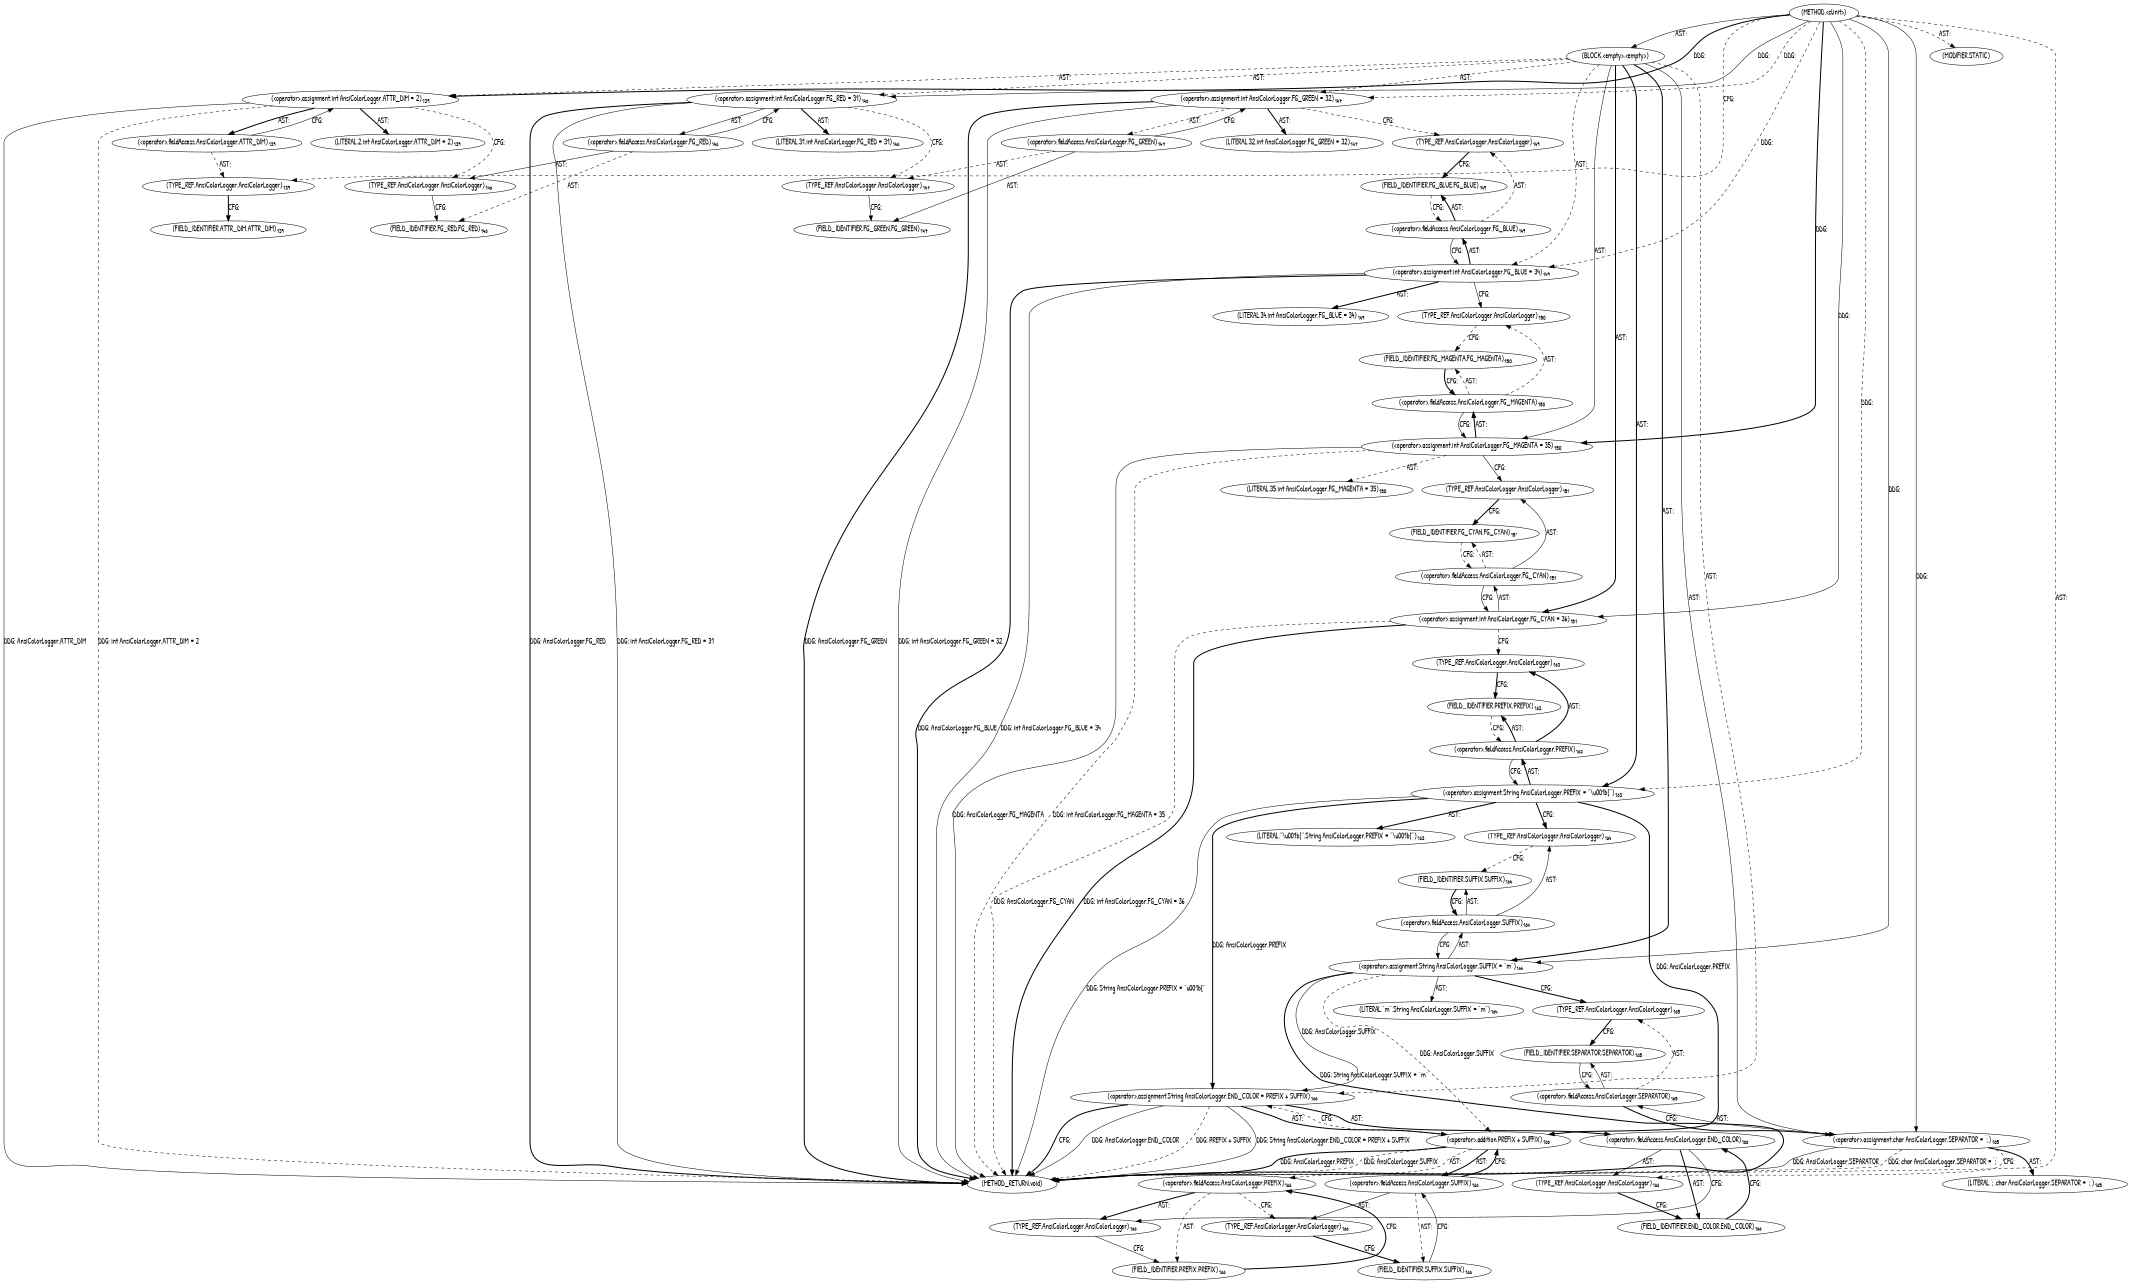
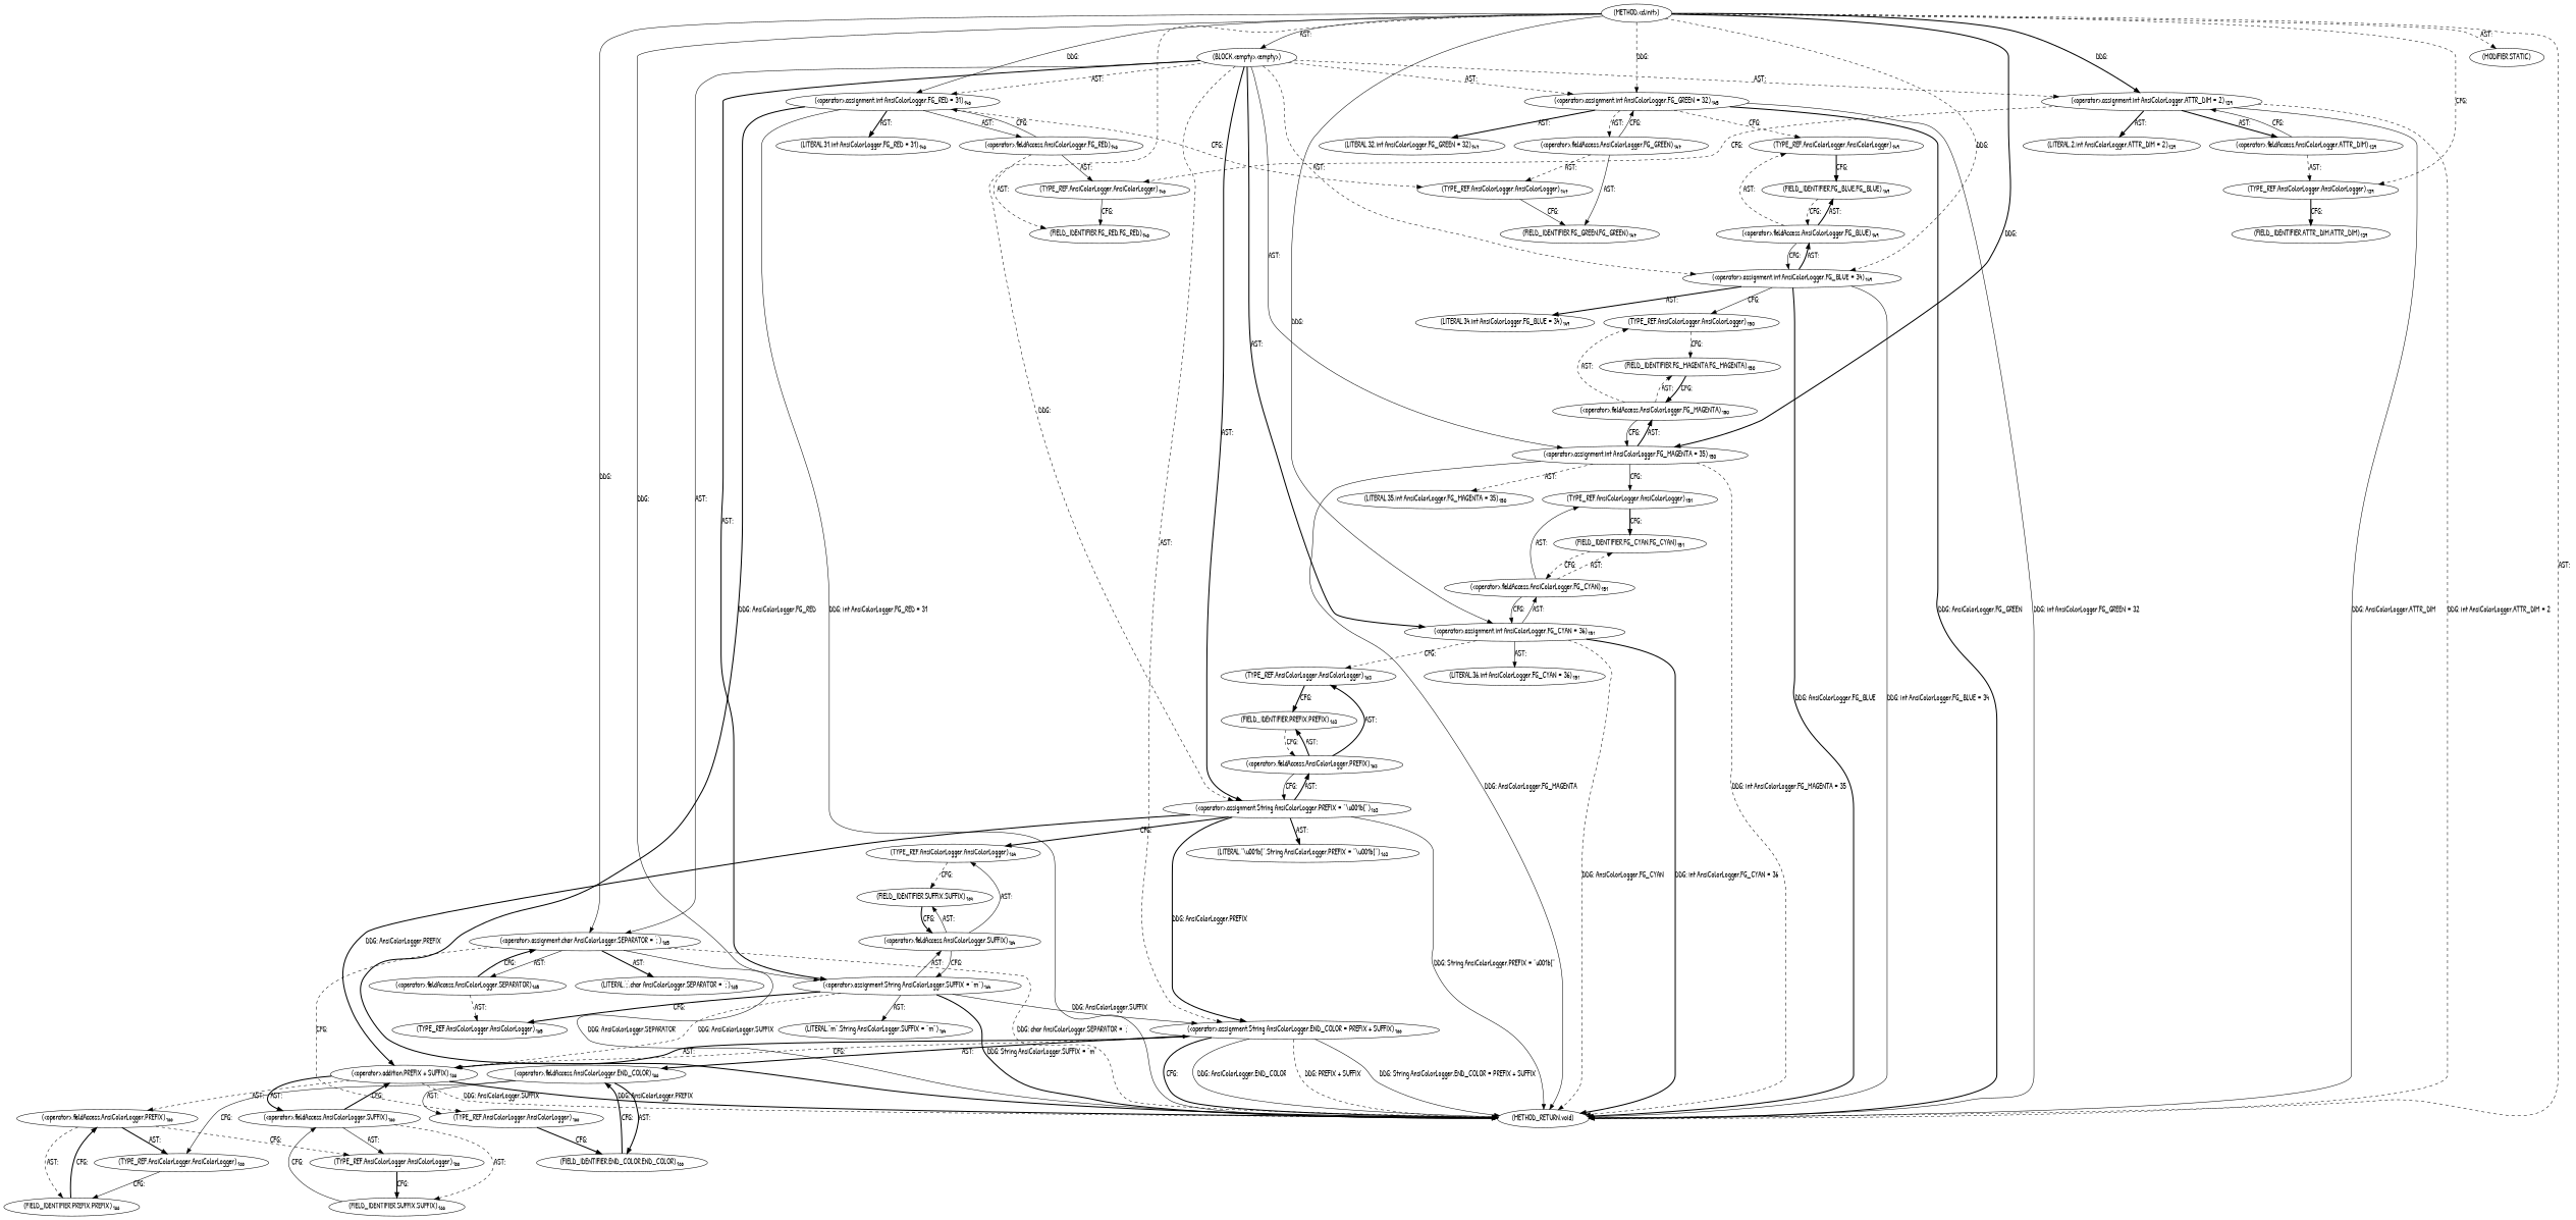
  digraph {
    fontname="Patrick Hand"
    node [fontname="Patrick Hand"]
    edge [fontname="Patrick Hand" style=solid]
    n1 [label=<(METHOD,&lt;clinit&gt;)>]
    n2 [label=<(BLOCK,&lt;empty&gt;,&lt;empty&gt;)>]
    n3 [label=<(&lt;operator&gt;.assignment,int AnsiColorLogger.ATTR_DIM = 2)<SUB>139</SUB>>]
    n4 [label=<(TYPE_REF,AnsiColorLogger,AnsiColorLogger)<SUB>139</SUB>>]
    n5 [label=<(&lt;operator&gt;.assignment,int AnsiColorLogger.FG_RED = 31)<SUB>146</SUB>>]
-   n6 [label=<(&lt;operator&gt;.assignment,int AnsiColorLogger.FG_GREEN = 32)<SUB>147</SUB>>]
+   n6 [label=<(&lt;operator&gt;.assignment,int AnsiColorLogger.FG_GREEN = 32)<SUB>145</SUB>>]
    n7 [label=<(&lt;operator&gt;.assignment,int AnsiColorLogger.FG_BLUE = 34)<SUB>149</SUB>>]
    n8 [label=<(&lt;operator&gt;.assignment,int AnsiColorLogger.FG_MAGENTA = 35)<SUB>150</SUB>>]
    n9 [label=<(&lt;operator&gt;.assignment,int AnsiColorLogger.FG_CYAN = 36)<SUB>151</SUB>>]
    n10 [label=<(&lt;operator&gt;.assignment,String AnsiColorLogger.PREFIX = &quot;\u001b[&quot;)<SUB>163</SUB>>]
    n11 [label=<(&lt;operator&gt;.assignment,String AnsiColorLogger.SUFFIX = &quot;m&quot;)<SUB>164</SUB>>]
    n12 [label=<(&lt;operator&gt;.assignment,char AnsiColorLogger.SEPARATOR = ';')<SUB>165</SUB>>]
    n13 [label=<(MODIFIER,STATIC)>]
    n14 [label=<(METHOD_RETURN,void)>]
    n15 [label=<(&lt;operator&gt;.assignment,String AnsiColorLogger.END_COLOR = PREFIX + SUFFIX)<SUB>166</SUB>>]
    n16 [label=<(&lt;operator&gt;.fieldAccess,AnsiColorLogger.ATTR_DIM)<SUB>139</SUB>>]
    n17 [label=<(LITERAL,2,int AnsiColorLogger.ATTR_DIM = 2)<SUB>139</SUB>>]
    n18 [label=<(TYPE_REF,AnsiColorLogger,AnsiColorLogger)<SUB>146</SUB>>]
    n19 [label=<(FIELD_IDENTIFIER,ATTR_DIM,ATTR_DIM)<SUB>139</SUB>>]
    n20 [label=<(&lt;operator&gt;.fieldAccess,AnsiColorLogger.FG_RED)<SUB>146</SUB>>]
    n21 [label=<(LITERAL,31,int AnsiColorLogger.FG_RED = 31)<SUB>146</SUB>>]
    n22 [label=<(TYPE_REF,AnsiColorLogger,AnsiColorLogger)<SUB>147</SUB>>]
    n23 [label=<(&lt;operator&gt;.fieldAccess,AnsiColorLogger.FG_GREEN)<SUB>147</SUB>>]
    n24 [label=<(LITERAL,32,int AnsiColorLogger.FG_GREEN = 32)<SUB>147</SUB>>]
    n25 [label=<(TYPE_REF,AnsiColorLogger,AnsiColorLogger)<SUB>149</SUB>>]
    n26 [label=<(&lt;operator&gt;.fieldAccess,AnsiColorLogger.FG_BLUE)<SUB>149</SUB>>]
    n27 [label=<(LITERAL,34,int AnsiColorLogger.FG_BLUE = 34)<SUB>149</SUB>>]
    n28 [label=<(TYPE_REF,AnsiColorLogger,AnsiColorLogger)<SUB>150</SUB>>]
    n29 [label=<(&lt;operator&gt;.fieldAccess,AnsiColorLogger.FG_MAGENTA)<SUB>150</SUB>>]
    n30 [label=<(LITERAL,35,int AnsiColorLogger.FG_MAGENTA = 35)<SUB>150</SUB>>]
    n31 [label=<(TYPE_REF,AnsiColorLogger,AnsiColorLogger)<SUB>151</SUB>>]
    n32 [label=<(&lt;operator&gt;.fieldAccess,AnsiColorLogger.FG_CYAN)<SUB>151</SUB>>]
+   n33 [label=<(LITERAL,36,int AnsiColorLogger.FG_CYAN = 36)<SUB>151</SUB>>]
    n34 [label=<(TYPE_REF,AnsiColorLogger,AnsiColorLogger)<SUB>163</SUB>>]
    n35 [label=<(&lt;operator&gt;.fieldAccess,AnsiColorLogger.PREFIX)<SUB>163</SUB>>]
    n36 [label=<(LITERAL,&quot;\u001b[&quot;,String AnsiColorLogger.PREFIX = &quot;\u001b[&quot;)<SUB>163</SUB>>]
    n37 [label=<(TYPE_REF,AnsiColorLogger,AnsiColorLogger)<SUB>164</SUB>>]
    n38 [label=<(&lt;operator&gt;.addition,PREFIX + SUFFIX)<SUB>166</SUB>>]
    n39 [label=<(&lt;operator&gt;.fieldAccess,AnsiColorLogger.SUFFIX)<SUB>164</SUB>>]
    n40 [label=<(LITERAL,&quot;m&quot;,String AnsiColorLogger.SUFFIX = &quot;m&quot;)<SUB>164</SUB>>]
    n41 [label=<(TYPE_REF,AnsiColorLogger,AnsiColorLogger)<SUB>165</SUB>>]
    n42 [label=<(&lt;operator&gt;.fieldAccess,AnsiColorLogger.SEPARATOR)<SUB>165</SUB>>]
    n43 [label=<(LITERAL,';',char AnsiColorLogger.SEPARATOR = ';')<SUB>165</SUB>>]
    n44 [label=<(TYPE_REF,AnsiColorLogger,AnsiColorLogger)<SUB>166</SUB>>]
    n45 [label=<(&lt;operator&gt;.fieldAccess,AnsiColorLogger.END_COLOR)<SUB>166</SUB>>]
    n46 [label=<(FIELD_IDENTIFIER,FG_RED,FG_RED)<SUB>146</SUB>>]
    n47 [label=<(FIELD_IDENTIFIER,FG_GREEN,FG_GREEN)<SUB>147</SUB>>]
    n48 [label=<(FIELD_IDENTIFIER,FG_BLUE,FG_BLUE)<SUB>149</SUB>>]
    n49 [label=<(FIELD_IDENTIFIER,FG_MAGENTA,FG_MAGENTA)<SUB>150</SUB>>]
    n50 [label=<(FIELD_IDENTIFIER,FG_CYAN,FG_CYAN)<SUB>151</SUB>>]
    n51 [label=<(FIELD_IDENTIFIER,PREFIX,PREFIX)<SUB>163</SUB>>]
    n52 [label=<(FIELD_IDENTIFIER,SUFFIX,SUFFIX)<SUB>164</SUB>>]
    n53 [label=<(&lt;operator&gt;.fieldAccess,AnsiColorLogger.PREFIX)<SUB>166</SUB>>]
    n54 [label=<(&lt;operator&gt;.fieldAccess,AnsiColorLogger.SUFFIX)<SUB>166</SUB>>]
-   n55 [label=<(FIELD_IDENTIFIER,SEPARATOR,SEPARATOR)<SUB>165</SUB>>]
    n56 [label=<(FIELD_IDENTIFIER,END_COLOR,END_COLOR)<SUB>166</SUB>>]
    n57 [label=<(TYPE_REF,AnsiColorLogger,AnsiColorLogger)<SUB>166</SUB>>]
    n58 [label=<(FIELD_IDENTIFIER,PREFIX,PREFIX)<SUB>166</SUB>>]
    n59 [label=<(TYPE_REF,AnsiColorLogger,AnsiColorLogger)<SUB>166</SUB>>]
    n60 [label=<(FIELD_IDENTIFIER,SUFFIX,SUFFIX)<SUB>166</SUB>>]
    n1 -> n2 [label="AST: "]
    n1 -> n3 [label="DDG: " style=bold]
    n1 -> n4 [label="CFG: " style=dashed]
    n1 -> n5 [label="DDG: "]
    n1 -> n6 [label="DDG: " style=dashed]
    n1 -> n7 [label="DDG: " style=dashed]
    n1 -> n8 [label="DDG: " style=bold]
    n1 -> n9 [label="DDG: "]
    n1 -> n10 [label="DDG: " style=dashed]
    n1 -> n11 [label="DDG: "]
    n1 -> n12 [label="DDG: "]
    n1 -> n13 [label="AST: " style=dashed]
    n1 -> n14 [label="AST: " style=dashed]
    n2 -> n3 [label="AST: " style=dashed]
    n2 -> n5 [label="AST: " style=dashed]
    n2 -> n6 [label="AST: " style=dashed]
    n2 -> n7 [label="AST: " style=dashed]
    n2 -> n8 [label="AST: "]
    n2 -> n9 [label="AST: " style=bold]
    n2 -> n10 [label="AST: " style=bold]
    n2 -> n11 [label="AST: " style=bold]
    n2 -> n12 [label="AST: "]
    n2 -> n15 [label="AST: " style=dashed]
    n3 -> n14 [label="DDG: AnsiColorLogger.ATTR_DIM"]
    n3 -> n14 [label="DDG: int AnsiColorLogger.ATTR_DIM = 2" style=dashed]
    n3 -> n16 [label="AST: " style=bold]
    n3 -> n17 [label="AST: " style=bold]
    n3 -> n18 [label="CFG: " style=dashed]
    n4 -> n19 [label="CFG: " style=bold]
    n5 -> n14 [label="DDG: AnsiColorLogger.FG_RED" style=bold]
    n5 -> n14 [label="DDG: int AnsiColorLogger.FG_RED = 31"]
    n5 -> n20 [label="AST: "]
    n5 -> n21 [label="AST: " style=bold]
    n5 -> n22 [label="CFG: " style=dashed]
    n6 -> n14 [label="DDG: AnsiColorLogger.FG_GREEN" style=bold]
    n6 -> n14 [label="DDG: int AnsiColorLogger.FG_GREEN = 32"]
    n6 -> n23 [label="AST: " style=dashed]
    n6 -> n24 [label="AST: " style=bold]
    n6 -> n25 [label="CFG: " style=dashed]
    n7 -> n14 [label="DDG: AnsiColorLogger.FG_BLUE" style=bold]
    n7 -> n14 [label="DDG: int AnsiColorLogger.FG_BLUE = 34"]
    n7 -> n26 [label="AST: " style=bold]
    n7 -> n27 [label="AST: " style=bold]
    n7 -> n28 [label="CFG: "]
    n8 -> n14 [label="DDG: AnsiColorLogger.FG_MAGENTA"]
    n8 -> n14 [label="DDG: int AnsiColorLogger.FG_MAGENTA = 35" style=dashed]
    n8 -> n29 [label="AST: " style=bold]
    n8 -> n30 [label="AST: " style=dashed]
    n8 -> n31 [label="CFG: "]
    n9 -> n14 [label="DDG: AnsiColorLogger.FG_CYAN" style=dashed]
    n9 -> n14 [label="DDG: int AnsiColorLogger.FG_CYAN = 36" style=bold]
    n9 -> n32 [label="AST: "]
+   n9 -> n33 [label="AST: "]
    n9 -> n34 [label="CFG: " style=dashed]
    n10 -> n14 [label="DDG: String AnsiColorLogger.PREFIX = &quot;\u001b[&quot;"]
    n10 -> n15 [label="DDG: AnsiColorLogger.PREFIX" style=bold]
    n10 -> n35 [label="AST: " style=bold]
    n10 -> n36 [label="AST: " style=bold]
    n10 -> n37 [label="CFG: " style=bold]
    n10 -> n38 [label="DDG: AnsiColorLogger.PREFIX" style=bold]
    n11 -> n14 [label="DDG: String AnsiColorLogger.SUFFIX = &quot;m&quot;" style=bold]
    n11 -> n15 [label="DDG: AnsiColorLogger.SUFFIX"]
    n11 -> n38 [label="DDG: AnsiColorLogger.SUFFIX" style=dashed]
    n11 -> n39 [label="AST: "]
    n11 -> n40 [label="AST: "]
    n11 -> n41 [label="CFG: " style=bold]
    n12 -> n14 [label="DDG: AnsiColorLogger.SEPARATOR"]
    n12 -> n14 [label="DDG: char AnsiColorLogger.SEPARATOR = ';'" style=dashed]
    n12 -> n42 [label="AST: "]
    n12 -> n43 [label="AST: " style=bold]
    n12 -> n44 [label="CFG: " style=dashed]
    n15 -> n14 [label="CFG: " style=bold]
    n15 -> n14 [label="DDG: AnsiColorLogger.END_COLOR"]
    n15 -> n14 [label="DDG: PREFIX + SUFFIX" style=dashed]
    n15 -> n14 [label="DDG: String AnsiColorLogger.END_COLOR = PREFIX + SUFFIX"]
    n15 -> n38 [label="AST: " style=bold]
    n15 -> n45 [label="AST: " style=bold]
    n16 -> n3 [label="CFG: "]
    n16 -> n4 [label="AST: " style=dashed]
    n18 -> n46 [label="CFG: "]
    n20 -> n5 [label="CFG: "]
    n20 -> n18 [label="AST: "]
    n20 -> n46 [label="AST: " style=dashed]
    n22 -> n47 [label="CFG: "]
    n23 -> n6 [label="CFG: "]
    n23 -> n22 [label="AST: " style=dashed]
    n23 -> n47 [label="AST: "]
    n25 -> n48 [label="CFG: " style=bold]
    n26 -> n7 [label="CFG: "]
    n26 -> n25 [label="AST: " style=dashed]
    n26 -> n48 [label="AST: " style=bold]
    n28 -> n49 [label="CFG: " style=dashed]
    n29 -> n8 [label="CFG: "]
    n29 -> n28 [label="AST: " style=dashed]
    n29 -> n49 [label="AST: " style=dashed]
    n31 -> n50 [label="CFG: " style=bold]
    n32 -> n9 [label="CFG: "]
    n32 -> n31 [label="AST: "]
    n32 -> n50 [label="AST: " style=dashed]
    n34 -> n51 [label="CFG: " style=bold]
    n35 -> n10 [label="CFG: "]
    n35 -> n34 [label="AST: " style=bold]
    n35 -> n51 [label="AST: " style=bold]
    n37 -> n52 [label="CFG: " style=dashed]
    n38 -> n14 [label="DDG: AnsiColorLogger.PREFIX" style=bold]
    n38 -> n14 [label="DDG: AnsiColorLogger.SUFFIX" style=dashed]
    n38 -> n15 [label="CFG: " style=dashed]
    n38 -> n53 [label="AST: " style=dashed]
    n38 -> n54 [label="AST: " style=bold]
    n39 -> n11 [label="CFG: "]
    n39 -> n37 [label="AST: "]
    n39 -> n52 [label="AST: "]
-   n41 -> n55 [label="CFG: " style=bold]
    n42 -> n12 [label="CFG: " style=bold]
    n42 -> n41 [label="AST: " style=dashed]
-   n42 -> n55 [label="AST: "]
    n44 -> n56 [label="CFG: " style=bold]
    n45 -> n44 [label="AST: "]
    n45 -> n56 [label="AST: " style=bold]
    n45 -> n57 [label="CFG: "]
    n48 -> n26 [label="CFG: " style=dashed]
    n49 -> n29 [label="CFG: " style=bold]
    n50 -> n32 [label="CFG: " style=dashed]
    n51 -> n35 [label="CFG: " style=dashed]
    n52 -> n39 [label="CFG: " style=bold]
    n53 -> n57 [label="AST: " style=bold]
    n53 -> n58 [label="AST: " style=dashed]
    n53 -> n59 [label="CFG: " style=dashed]
    n54 -> n38 [label="CFG: " style=bold]
    n54 -> n59 [label="AST: "]
    n54 -> n60 [label="AST: " style=dashed]
-   n55 -> n42 [label="CFG: "]
    n56 -> n45 [label="CFG: " style=bold]
    n57 -> n58 [label="CFG: "]
    n58 -> n53 [label="CFG: " style=bold]
    n59 -> n60 [label="CFG: " style=bold]
    n60 -> n54 [label="CFG: "]
  }
